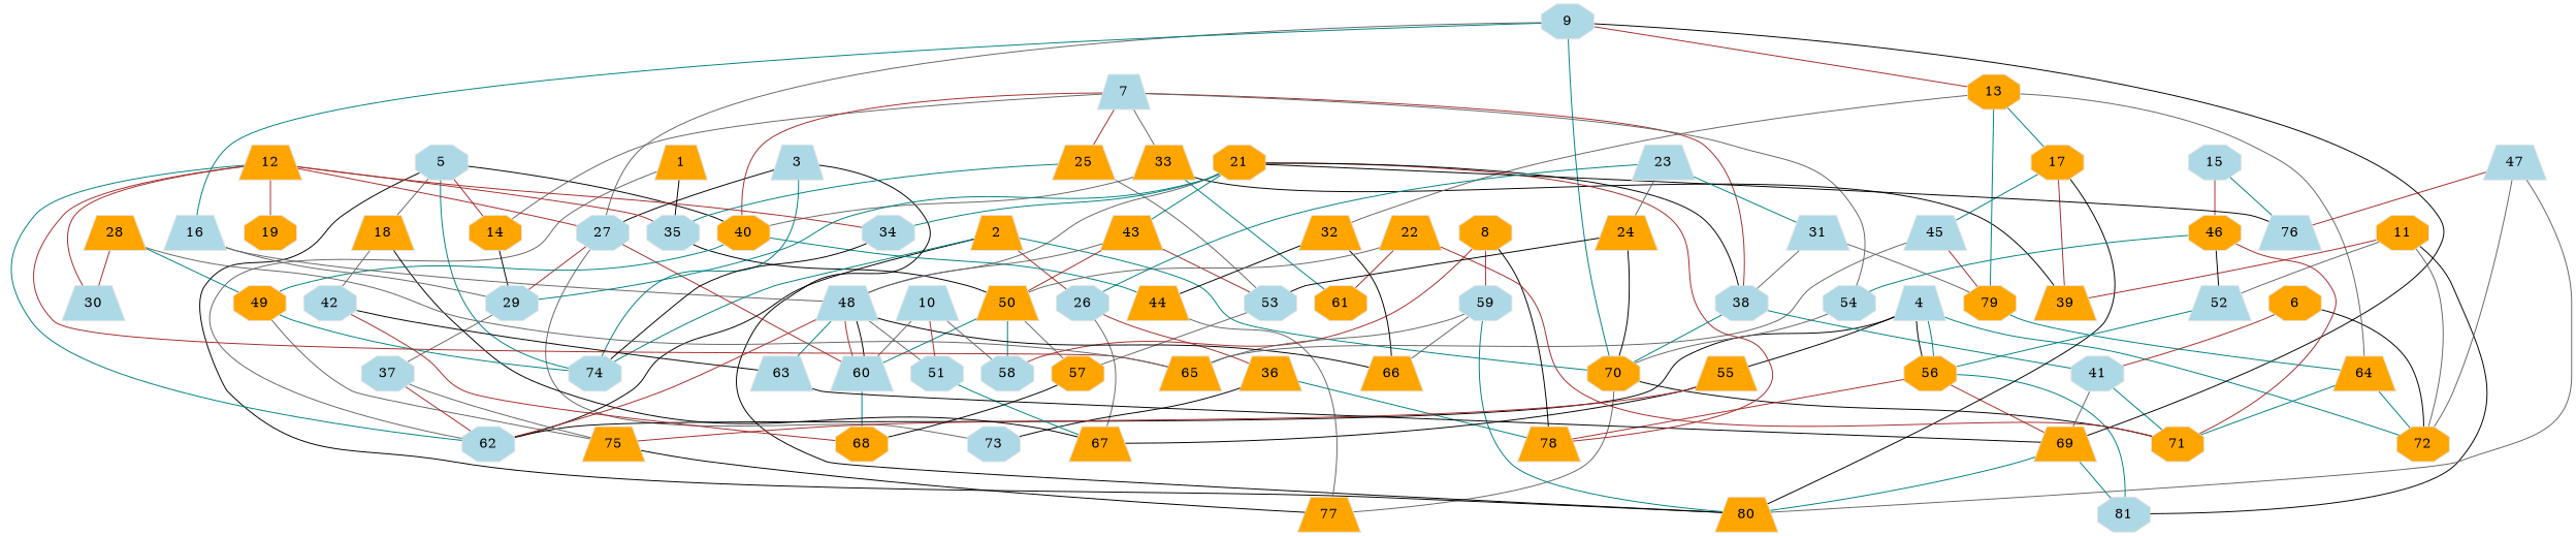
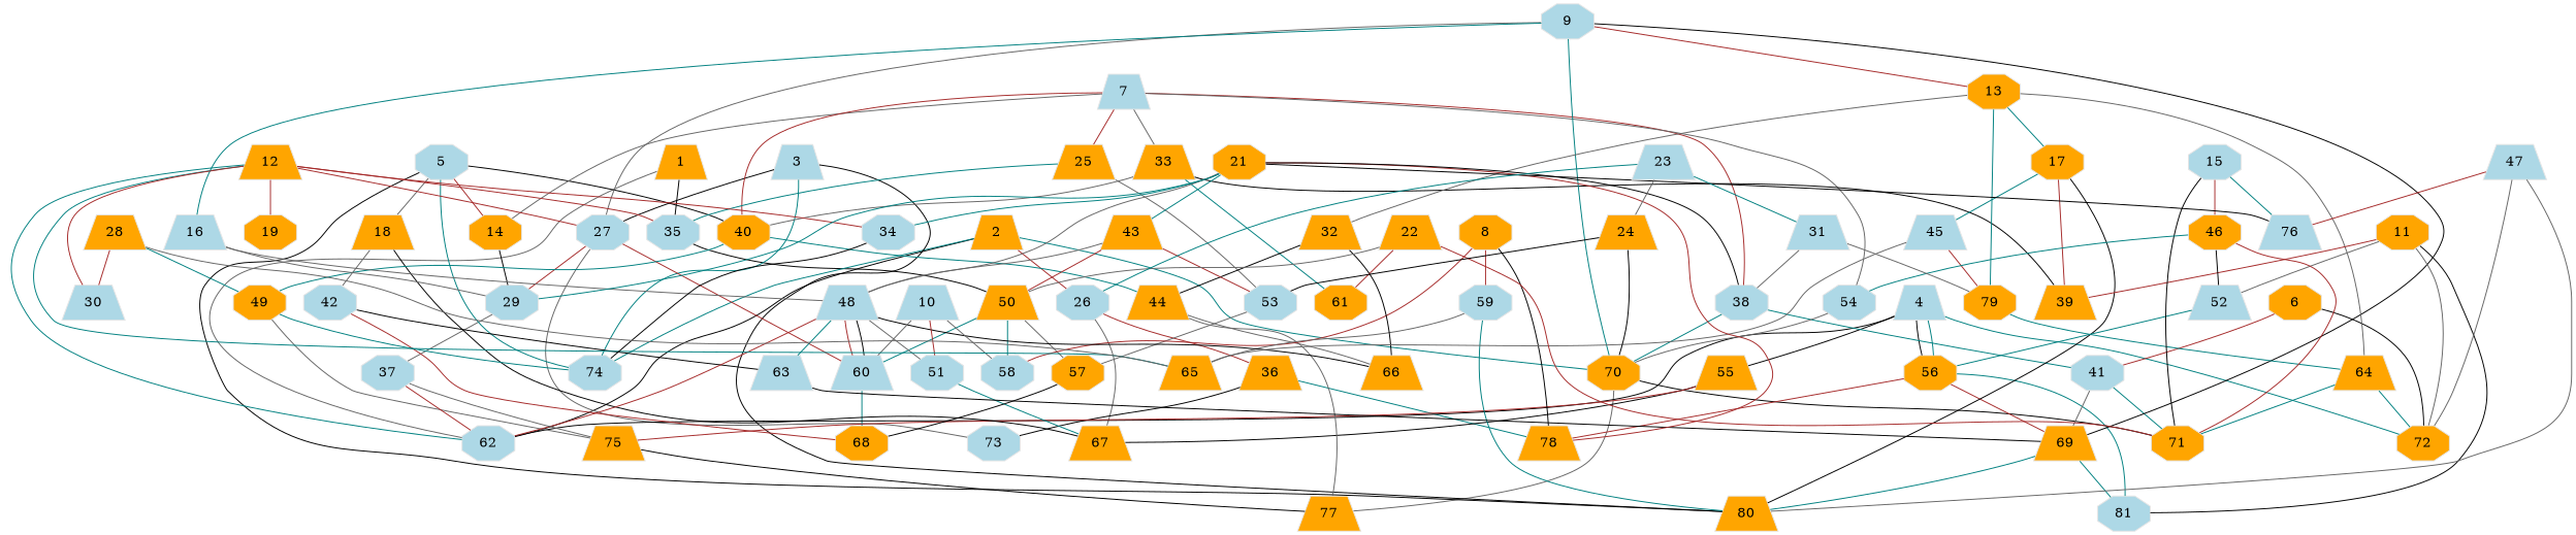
  graph {
    node [color=gray90 fillcolor=orange shape=octagon style=filled]
    edge [color=teal]
    35 [fillcolor=lightblue]
    1 [shape=trapezium]
    62 [fillcolor=lightblue]
    50 [shape=trapezium]
    2 [shape=trapezium]
    26 [fillcolor=lightblue]
    70
    74 [fillcolor=lightblue]
    67 [shape=trapezium]
    36 [shape=trapezium]
    71
    77 [shape=trapezium]
    3 [fillcolor=lightblue shape=trapezium]
    27 [fillcolor=lightblue]
    80 [shape=trapezium]
    60 [fillcolor=lightblue shape=trapezium]
    29 [fillcolor=lightblue]
    73 [fillcolor=lightblue]
    4 [fillcolor=lightblue shape=trapezium]
    55 [shape=trapezium]
    56
    72
    75 [shape=trapezium]
    78 [shape=trapezium]
    69 [shape=trapezium]
    81 [fillcolor=lightblue]
    5 [fillcolor=lightblue]
    14
    18 [shape=trapezium]
    40
    42 [fillcolor=lightblue]
    49
    44 [shape=trapezium]
    6
    41 [fillcolor=lightblue]
    7 [fillcolor=lightblue shape=trapezium]
    25 [shape=trapezium]
    33 [shape=trapezium]
    38 [fillcolor=lightblue]
    54 [fillcolor=lightblue]
    53 [fillcolor=lightblue]
    39 [shape=trapezium]
    61
    8
    58 [fillcolor=lightblue]
    59 [fillcolor=lightblue]
    65 [shape=trapezium]
    9 [fillcolor=lightblue]
    13
    16 [fillcolor=lightblue shape=trapezium]
    17
    32 [shape=trapezium]
    64 [shape=trapezium]
    79
    48 [fillcolor=lightblue shape=trapezium]
    10 [fillcolor=lightblue shape=trapezium]
    51 [fillcolor=lightblue]
    68
    11
    52 [fillcolor=lightblue shape=trapezium]
    12 [shape=trapezium]
    19
    30 [fillcolor=lightblue shape=trapezium]
    34 [fillcolor=lightblue]
    45 [fillcolor=lightblue shape=trapezium]
    66 [shape=trapezium]
    37 [fillcolor=lightblue]
    15 [fillcolor=lightblue]
    46
    76 [fillcolor=lightblue shape=trapezium]
    63 [fillcolor=lightblue shape=trapezium]
    21
    43 [shape=trapezium]
    22 [shape=trapezium]
    57
    23 [fillcolor=lightblue shape=trapezium]
    24 [shape=trapezium]
    31 [fillcolor=lightblue shape=trapezium]
    28 [shape=trapezium]
    47 [fillcolor=lightblue shape=trapezium]
    35 -- 50 [color=black]
    1 -- 35 [color=black]
    1 -- 62 [color=gray40]
    50 -- 60
    50 -- 58
    50 -- 57 [color=gray40]
    2 -- 62 [color=black]
    2 -- 26 [color=brown]
    2 -- 70
    2 -- 74
    26 -- 67 [color=gray40]
    26 -- 36 [color=brown]
    70 -- 71 [color=black]
    70 -- 77 [color=gray40]
    36 -- 73 [color=black]
    36 -- 78
    3 -- 74
    3 -- 27 [color=black]
    3 -- 80 [color=black]
    27 -- 60 [color=brown]
    27 -- 29 [color=brown]
    27 -- 73 [color=gray40]
    60 -- 68
    29 -- 37 [color=gray40]
    4 -- 62 [color=black]
    4 -- 55 [color=black]
    4 -- 56 [color=black]
    4 -- 56
    4 -- 72
    55 -- 67 [color=black]
    55 -- 75 [color=brown]
    56 -- 78 [color=brown]
    56 -- 69 [color=brown]
    56 -- 81
    75 -- 77 [color=black]
    69 -- 80
    69 -- 81
    5 -- 74
    5 -- 80 [color=black]
    5 -- 14 [color=brown]
    5 -- 18 [color=gray40]
    5 -- 40 [color=black]
    14 -- 29 [color=black]
    18 -- 67 [color=black]
    18 -- 42 [color=gray40]
    40 -- 49
    40 -- 44
    42 -- 68 [color=brown]
    42 -- 63 [color=black]
    49 -- 74
    49 -- 75 [color=gray40]
    44 -- 77 [color=gray40]
-   59 -- 66 [color=gray40]
+   44 -- 66 [color=gray40]
    6 -- 72 [color=black]
    6 -- 41 [color=brown]
    41 -- 71
    41 -- 69 [color=gray40]
    7 -- 14 [color=gray40]
    7 -- 40 [color=brown]
    7 -- 25 [color=brown]
    7 -- 33 [color=gray40]
    7 -- 38 [color=brown]
    7 -- 54 [color=gray40]
    25 -- 35
    25 -- 53 [color=gray40]
    33 -- 40 [color=gray40]
    33 -- 39 [color=black]
    33 -- 61
    38 -- 70
    38 -- 41
    54 -- 70 [color=gray40]
    53 -- 57 [color=gray40]
    8 -- 78 [color=black]
    8 -- 58 [color=brown]
    8 -- 59 [color=brown]
    59 -- 80
    59 -- 65 [color=gray40]
    9 -- 70
    9 -- 27 [color=gray40]
    9 -- 69 [color=black]
    9 -- 13 [color=brown]
    9 -- 16
    13 -- 17
    13 -- 32 [color=gray40]
    13 -- 64 [color=gray40]
    13 -- 79
    16 -- 29 [color=gray40]
    16 -- 48 [color=gray40]
    17 -- 80 [color=black]
    17 -- 39 [color=brown]
    17 -- 45
    32 -- 44 [color=black]
    32 -- 66 [color=black]
    64 -- 71
    64 -- 72
    79 -- 64
    48 -- 62 [color=brown]
    48 -- 60 [color=brown]
    48 -- 60 [color=black]
    48 -- 51 [color=gray40]
    48 -- 66 [color=black]
    48 -- 63
    10 -- 60 [color=gray40]
    10 -- 58 [color=gray40]
    10 -- 51 [color=brown]
    51 -- 67
    11 -- 72 [color=gray40]
    11 -- 81 [color=black]
    11 -- 39 [color=brown]
    11 -- 52 [color=gray40]
    52 -- 56
    12 -- 35 [color=brown]
    12 -- 62
    12 -- 27 [color=brown]
-   12 -- 65 [color=brown]
+   12 -- 65
    12 -- 19 [color=brown]
    12 -- 30 [color=brown]
    12 -- 34 [color=brown]
    34 -- 74 [color=black]
    45 -- 65 [color=gray40]
    45 -- 79 [color=brown]
    37 -- 62 [color=brown]
    37 -- 75 [color=gray40]
+   15 -- 71 [color=black]
    15 -- 46 [color=brown]
    15 -- 76
    46 -- 71 [color=brown]
    46 -- 54
    46 -- 52 [color=black]
    63 -- 69 [color=black]
    21 -- 29
    21 -- 78 [color=brown]
    21 -- 38 [color=black]
    21 -- 48 [color=gray40]
    21 -- 34
    21 -- 76 [color=black]
    21 -- 43
    43 -- 50 [color=brown]
    43 -- 53 [color=brown]
    43 -- 48 [color=gray40]
    22 -- 50 [color=gray40]
    22 -- 71 [color=brown]
    22 -- 61 [color=brown]
    57 -- 68 [color=black]
    23 -- 26
    23 -- 24 [color=gray40]
    23 -- 31
    24 -- 70 [color=black]
    24 -- 53 [color=black]
    31 -- 38 [color=gray40]
    31 -- 79 [color=gray40]
    28 -- 49
    28 -- 65 [color=gray40]
    28 -- 30 [color=brown]
    47 -- 80 [color=gray40]
    47 -- 72 [color=gray40]
    47 -- 76 [color=brown]
  }
